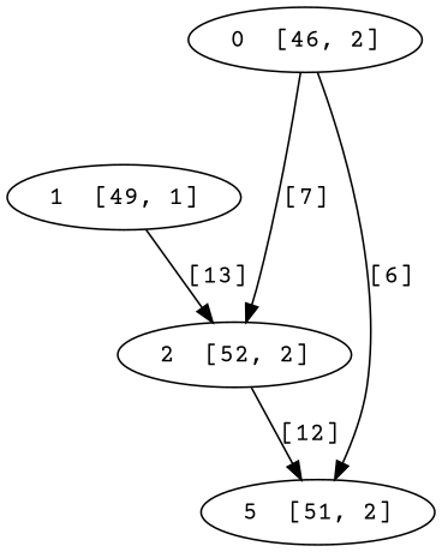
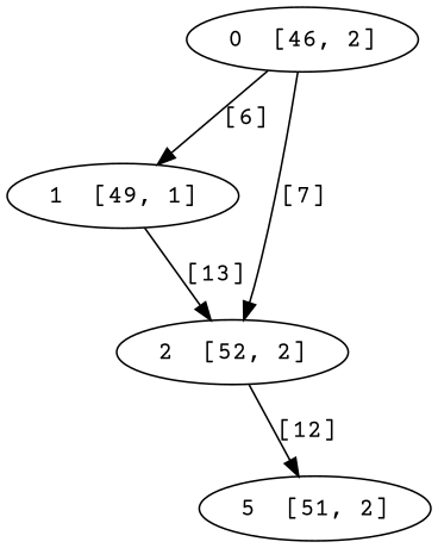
  digraph {
    fontname="Courier Prime"
    node [fontname="Courier Prime"]
    edge [fontname="Courier Prime"]
    n1 [label="0  [46, 2]"]
    n2 [label="1  [49, 1]"]
    n3 [label="2  [52, 2]"]
    n4 [label="5  [51, 2]"]
-   n1 -> n4 [label="[6]"]
+   n1 -> n2 [label="[6]"]
    n1 -> n3 [label="[7]"]
    n2 -> n3 [label="[13]"]
    n3 -> n4 [label="[12]"]
  }
